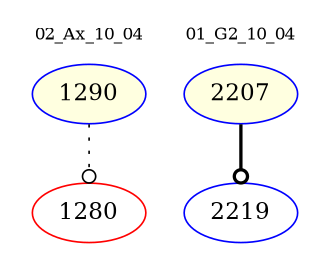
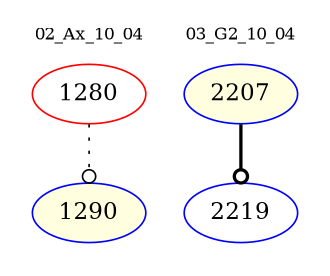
  digraph {
    node [color=blue fillcolor=white style=filled]
    edge [arrowhead=odot color=black]
    n1 [color=red label=1280]
    n2 [fillcolor=lightyellow label=1290]
    n3 [fillcolor=lightyellow label=2207]
    n4 [label=2219]
    subgraph cluster_1 {
      color=white
      fontsize=10
      label="02_Ax_10_04"
      n1
      n2
    }
    subgraph cluster_2 {
      color=white
      fontsize=10
-     label="01_G2_10_04"
+     label="03_G2_10_04"
      n3
      n4
    }
-   n2 -> n1 [style=dotted]
+   n1 -> n2 [style=dotted]
    n3 -> n4 [style=bold]
  }
